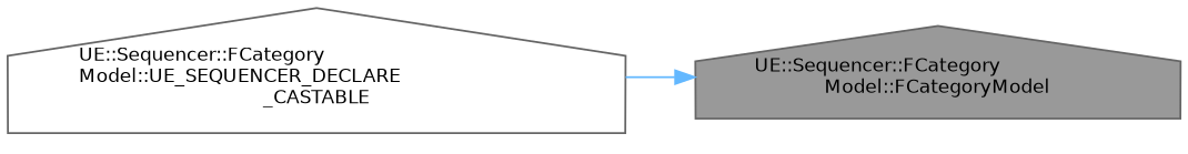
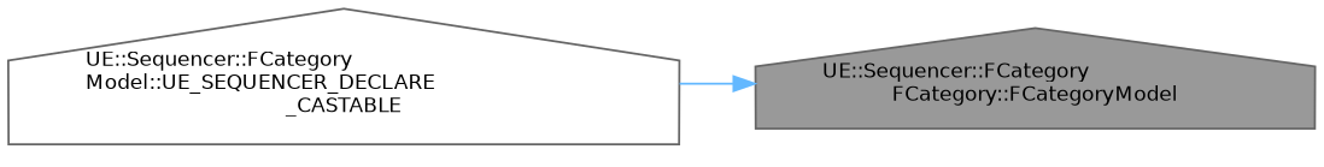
  digraph {
    rankdir=RL
    node [fontname=Helvetica fontsize=10 shape=house style=filled]
-   n1 [color=gray40 fillcolor=grey60 fontcolor=black height=0.2 label="UE::Sequencer::FCategory\lModel::FCategoryModel" width=0.4]
+   n1 [color=gray40 fillcolor=grey60 fontcolor=black height=0.2 label="UE::Sequencer::FCategory\lFCategory::FCategoryModel" width=0.4]
    n2 [color=grey40 fillcolor=white height=0.2 label="UE::Sequencer::FCategory\lModel::UE_SEQUENCER_DECLARE\l_CASTABLE" width=0.4]
    n1 -> n2 [color=steelblue1 dir=back fontname=Helvetica fontsize=10 labelfontname=Helvetica labelfontsize=10 style=solid]
  }
